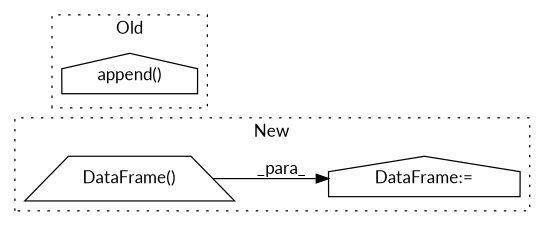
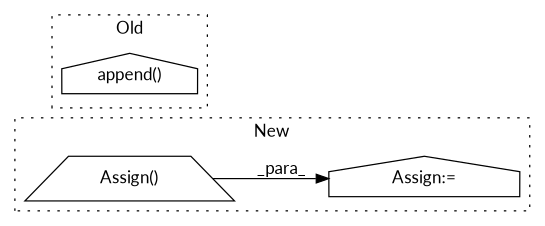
  digraph {
    rankdir=LR
    fontname=Lato
    node [a=75 shape=house fontname=Lato]
-   n1 [l=14 label="DataFrame()" s=12476 shape=trapezium]
-   n2 [a=68 l=3 label="DataFrame:=" s=14474]
+   n1 [l=14 label="Assign()" s=12476 shape=trapezium]
+   n2 [a=68 l=3 label="Assign:=" s=14474]
    n3 [l="23,1" label="append()" s="11729,11757"]
    subgraph cluster_1 {
      label=New
      style=dotted
      n1
      n2
    }
    subgraph cluster_2 {
      label=Old
      style=dotted
      n3
    }
    n1 -> n2 [label=_para_ fontname=Lato]
  }
